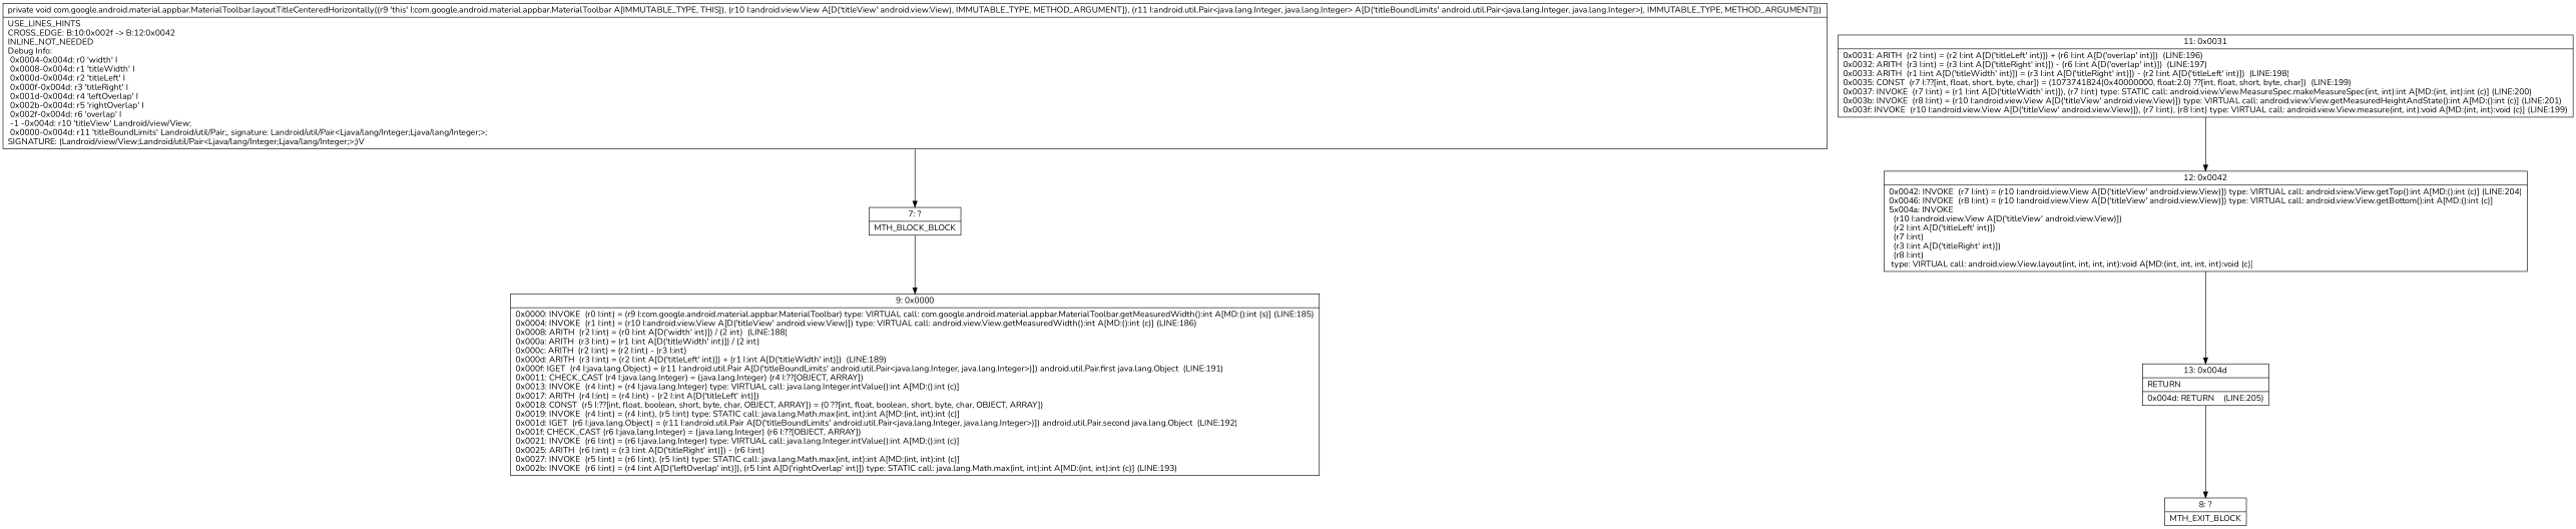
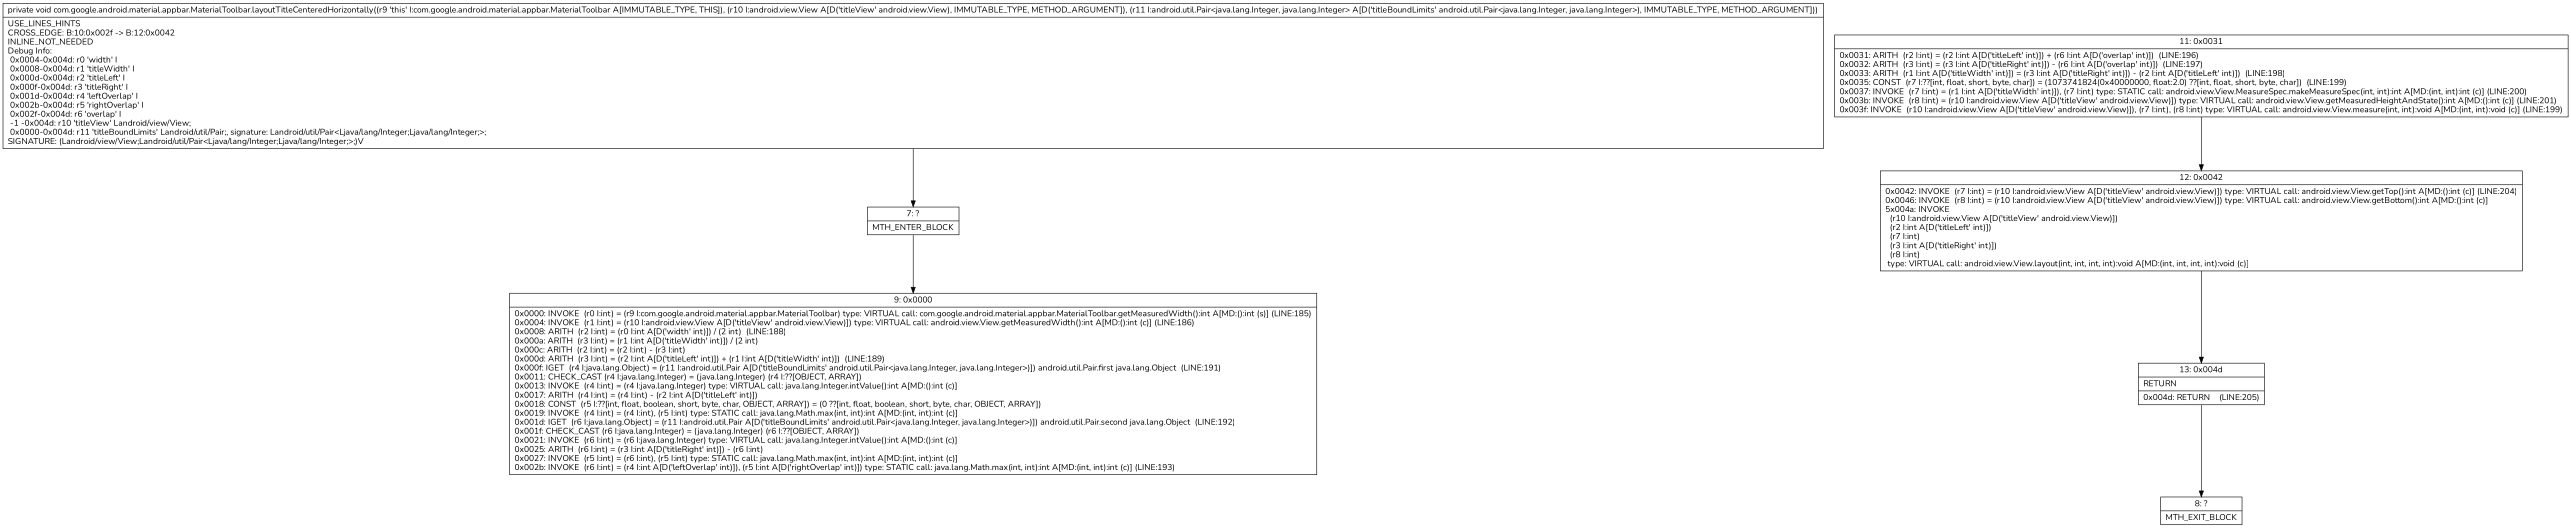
  digraph {
    fontname=Nunito
    node [fontname=Nunito shape=record]
    edge [fontname=Nunito]
-   n1 [label="{7\:\ ?|MTH_BLOCK_BLOCK\l}"]
+   n1 [label="{7\:\ ?|MTH_ENTER_BLOCK\l}"]
    n2 [label="{9\:\ 0x0000|0x0000: INVOKE  (r0 I:int) = (r9 I:com.google.android.material.appbar.MaterialToolbar) type: VIRTUAL call: com.google.android.material.appbar.MaterialToolbar.getMeasuredWidth():int A[MD:():int (s)] (LINE:185)\l0x0004: INVOKE  (r1 I:int) = (r10 I:android.view.View A[D('titleView' android.view.View)]) type: VIRTUAL call: android.view.View.getMeasuredWidth():int A[MD:():int (c)] (LINE:186)\l0x0008: ARITH  (r2 I:int) = (r0 I:int A[D('width' int)]) \/ (2 int)  (LINE:188)\l0x000a: ARITH  (r3 I:int) = (r1 I:int A[D('titleWidth' int)]) \/ (2 int) \l0x000c: ARITH  (r2 I:int) = (r2 I:int) \- (r3 I:int) \l0x000d: ARITH  (r3 I:int) = (r2 I:int A[D('titleLeft' int)]) + (r1 I:int A[D('titleWidth' int)])  (LINE:189)\l0x000f: IGET  (r4 I:java.lang.Object) = (r11 I:android.util.Pair A[D('titleBoundLimits' android.util.Pair\<java.lang.Integer, java.lang.Integer\>)]) android.util.Pair.first java.lang.Object  (LINE:191)\l0x0011: CHECK_CAST (r4 I:java.lang.Integer) = (java.lang.Integer) (r4 I:??[OBJECT, ARRAY]) \l0x0013: INVOKE  (r4 I:int) = (r4 I:java.lang.Integer) type: VIRTUAL call: java.lang.Integer.intValue():int A[MD:():int (c)]\l0x0017: ARITH  (r4 I:int) = (r4 I:int) \- (r2 I:int A[D('titleLeft' int)]) \l0x0018: CONST  (r5 I:??[int, float, boolean, short, byte, char, OBJECT, ARRAY]) = (0 ??[int, float, boolean, short, byte, char, OBJECT, ARRAY]) \l0x0019: INVOKE  (r4 I:int) = (r4 I:int), (r5 I:int) type: STATIC call: java.lang.Math.max(int, int):int A[MD:(int, int):int (c)]\l0x001d: IGET  (r6 I:java.lang.Object) = (r11 I:android.util.Pair A[D('titleBoundLimits' android.util.Pair\<java.lang.Integer, java.lang.Integer\>)]) android.util.Pair.second java.lang.Object  (LINE:192)\l0x001f: CHECK_CAST (r6 I:java.lang.Integer) = (java.lang.Integer) (r6 I:??[OBJECT, ARRAY]) \l0x0021: INVOKE  (r6 I:int) = (r6 I:java.lang.Integer) type: VIRTUAL call: java.lang.Integer.intValue():int A[MD:():int (c)]\l0x0025: ARITH  (r6 I:int) = (r3 I:int A[D('titleRight' int)]) \- (r6 I:int) \l0x0027: INVOKE  (r5 I:int) = (r6 I:int), (r5 I:int) type: STATIC call: java.lang.Math.max(int, int):int A[MD:(int, int):int (c)]\l0x002b: INVOKE  (r6 I:int) = (r4 I:int A[D('leftOverlap' int)]), (r5 I:int A[D('rightOverlap' int)]) type: STATIC call: java.lang.Math.max(int, int):int A[MD:(int, int):int (c)] (LINE:193)\l}"]
    n3 [label="{11\:\ 0x0031|0x0031: ARITH  (r2 I:int) = (r2 I:int A[D('titleLeft' int)]) + (r6 I:int A[D('overlap' int)])  (LINE:196)\l0x0032: ARITH  (r3 I:int) = (r3 I:int A[D('titleRight' int)]) \- (r6 I:int A[D('overlap' int)])  (LINE:197)\l0x0033: ARITH  (r1 I:int A[D('titleWidth' int)]) = (r3 I:int A[D('titleRight' int)]) \- (r2 I:int A[D('titleLeft' int)])  (LINE:198)\l0x0035: CONST  (r7 I:??[int, float, short, byte, char]) = (1073741824(0x40000000, float:2.0) ??[int, float, short, byte, char])  (LINE:199)\l0x0037: INVOKE  (r7 I:int) = (r1 I:int A[D('titleWidth' int)]), (r7 I:int) type: STATIC call: android.view.View.MeasureSpec.makeMeasureSpec(int, int):int A[MD:(int, int):int (c)] (LINE:200)\l0x003b: INVOKE  (r8 I:int) = (r10 I:android.view.View A[D('titleView' android.view.View)]) type: VIRTUAL call: android.view.View.getMeasuredHeightAndState():int A[MD:():int (c)] (LINE:201)\l0x003f: INVOKE  (r10 I:android.view.View A[D('titleView' android.view.View)]), (r7 I:int), (r8 I:int) type: VIRTUAL call: android.view.View.measure(int, int):void A[MD:(int, int):void (c)] (LINE:199)\l}"]
    n4 [label="{12\:\ 0x0042|0x0042: INVOKE  (r7 I:int) = (r10 I:android.view.View A[D('titleView' android.view.View)]) type: VIRTUAL call: android.view.View.getTop():int A[MD:():int (c)] (LINE:204)\l0x0046: INVOKE  (r8 I:int) = (r10 I:android.view.View A[D('titleView' android.view.View)]) type: VIRTUAL call: android.view.View.getBottom():int A[MD:():int (c)]\l5x004a: INVOKE  \l  (r10 I:android.view.View A[D('titleView' android.view.View)])\l  (r2 I:int A[D('titleLeft' int)])\l  (r7 I:int)\l  (r3 I:int A[D('titleRight' int)])\l  (r8 I:int)\l type: VIRTUAL call: android.view.View.layout(int, int, int, int):void A[MD:(int, int, int, int):void (c)]\l}"]
    n5 [label="{13\:\ 0x004d|RETURN\l|0x004d: RETURN    (LINE:205)\l}"]
    n6 [label="{8\:\ ?|MTH_EXIT_BLOCK\l}"]
    n7 [label="{private void com.google.android.material.appbar.MaterialToolbar.layoutTitleCenteredHorizontally((r9 'this' I:com.google.android.material.appbar.MaterialToolbar A[IMMUTABLE_TYPE, THIS]), (r10 I:android.view.View A[D('titleView' android.view.View), IMMUTABLE_TYPE, METHOD_ARGUMENT]), (r11 I:android.util.Pair\<java.lang.Integer, java.lang.Integer\> A[D('titleBoundLimits' android.util.Pair\<java.lang.Integer, java.lang.Integer\>), IMMUTABLE_TYPE, METHOD_ARGUMENT]))  | USE_LINES_HINTS\lCROSS_EDGE: B:10:0x002f \-\> B:12:0x0042\lINLINE_NOT_NEEDED\lDebug Info:\l  0x0004\-0x004d: r0 'width' I\l  0x0008\-0x004d: r1 'titleWidth' I\l  0x000d\-0x004d: r2 'titleLeft' I\l  0x000f\-0x004d: r3 'titleRight' I\l  0x001d\-0x004d: r4 'leftOverlap' I\l  0x002b\-0x004d: r5 'rightOverlap' I\l  0x002f\-0x004d: r6 'overlap' I\l  \-1 \-0x004d: r10 'titleView' Landroid\/view\/View;\l  0x0000\-0x004d: r11 'titleBoundLimits' Landroid\/util\/Pair;, signature: Landroid\/util\/Pair\<Ljava\/lang\/Integer;Ljava\/lang\/Integer;\>;\lSIGNATURE: (Landroid\/view\/View;Landroid\/util\/Pair\<Ljava\/lang\/Integer;Ljava\/lang\/Integer;\>;)V\l}"]
    n1 -> n2
    n3 -> n4
    n4 -> n5
    n5 -> n6
    n7 -> n1
  }
